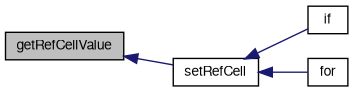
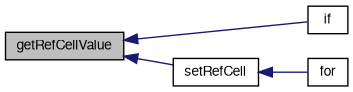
  digraph {
    rankdir=LR
    node [color=black fontname=FreeSans fontsize=10 shape=record]
    edge [color=midnightblue dir=back fontname=FreeSans fontsize=10 labelfontname=FreeSans labelfontsize=10 style=solid]
    n1 [fillcolor=grey75 fontcolor=black height=0.2 label=getRefCellValue style=filled width=0.4]
    n2 [height=0.2 label=if width=0.4]
    n3 [height=0.2 label=setRefCell width=0.4]
    n4 [height=0.2 label=for width=0.4]
-   n3 -> n2
+   n1 -> n2
    n1 -> n3
    n3 -> n4
  }
